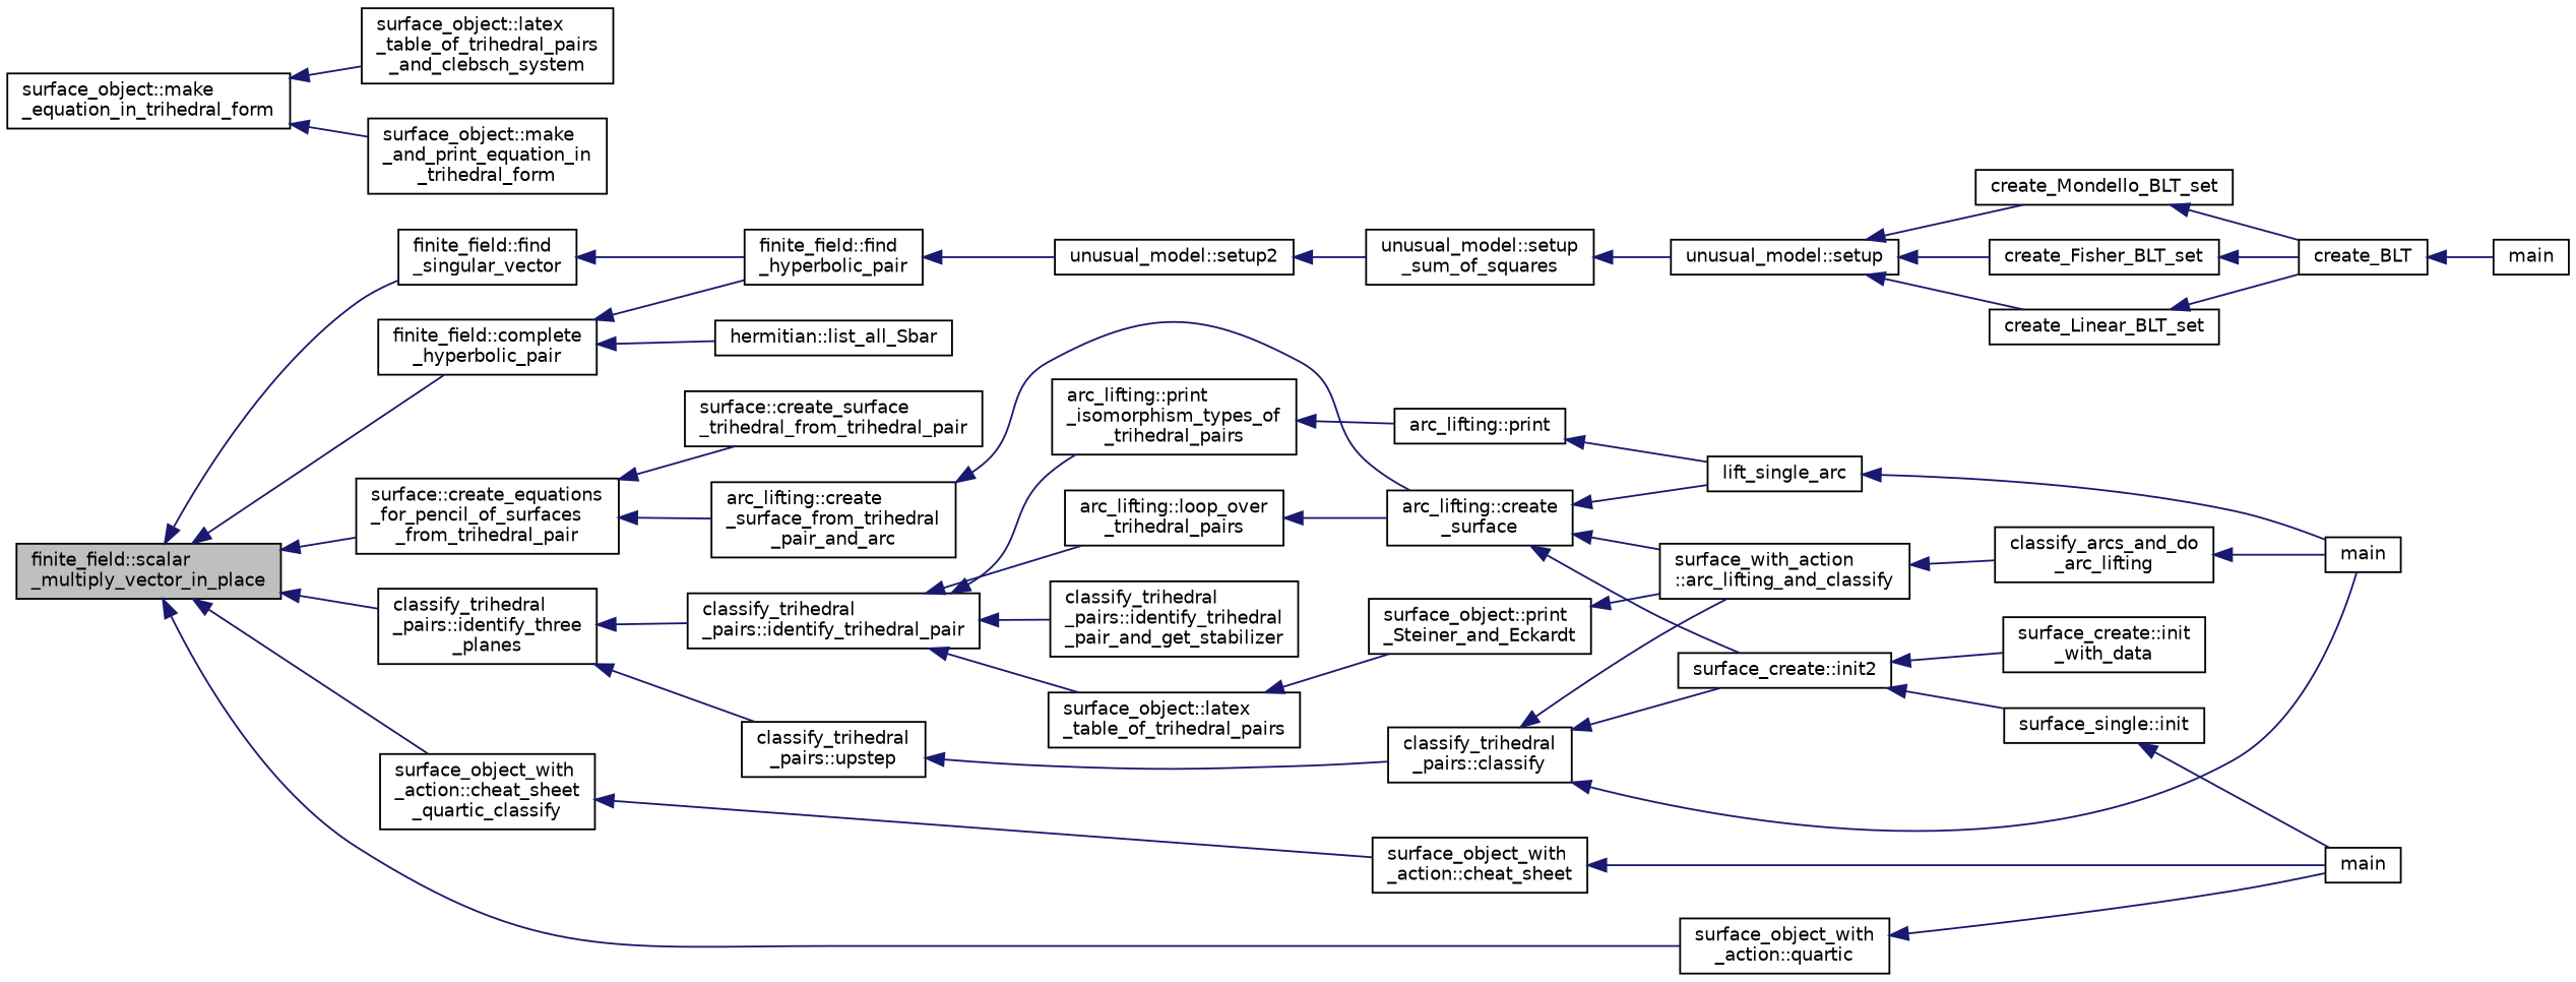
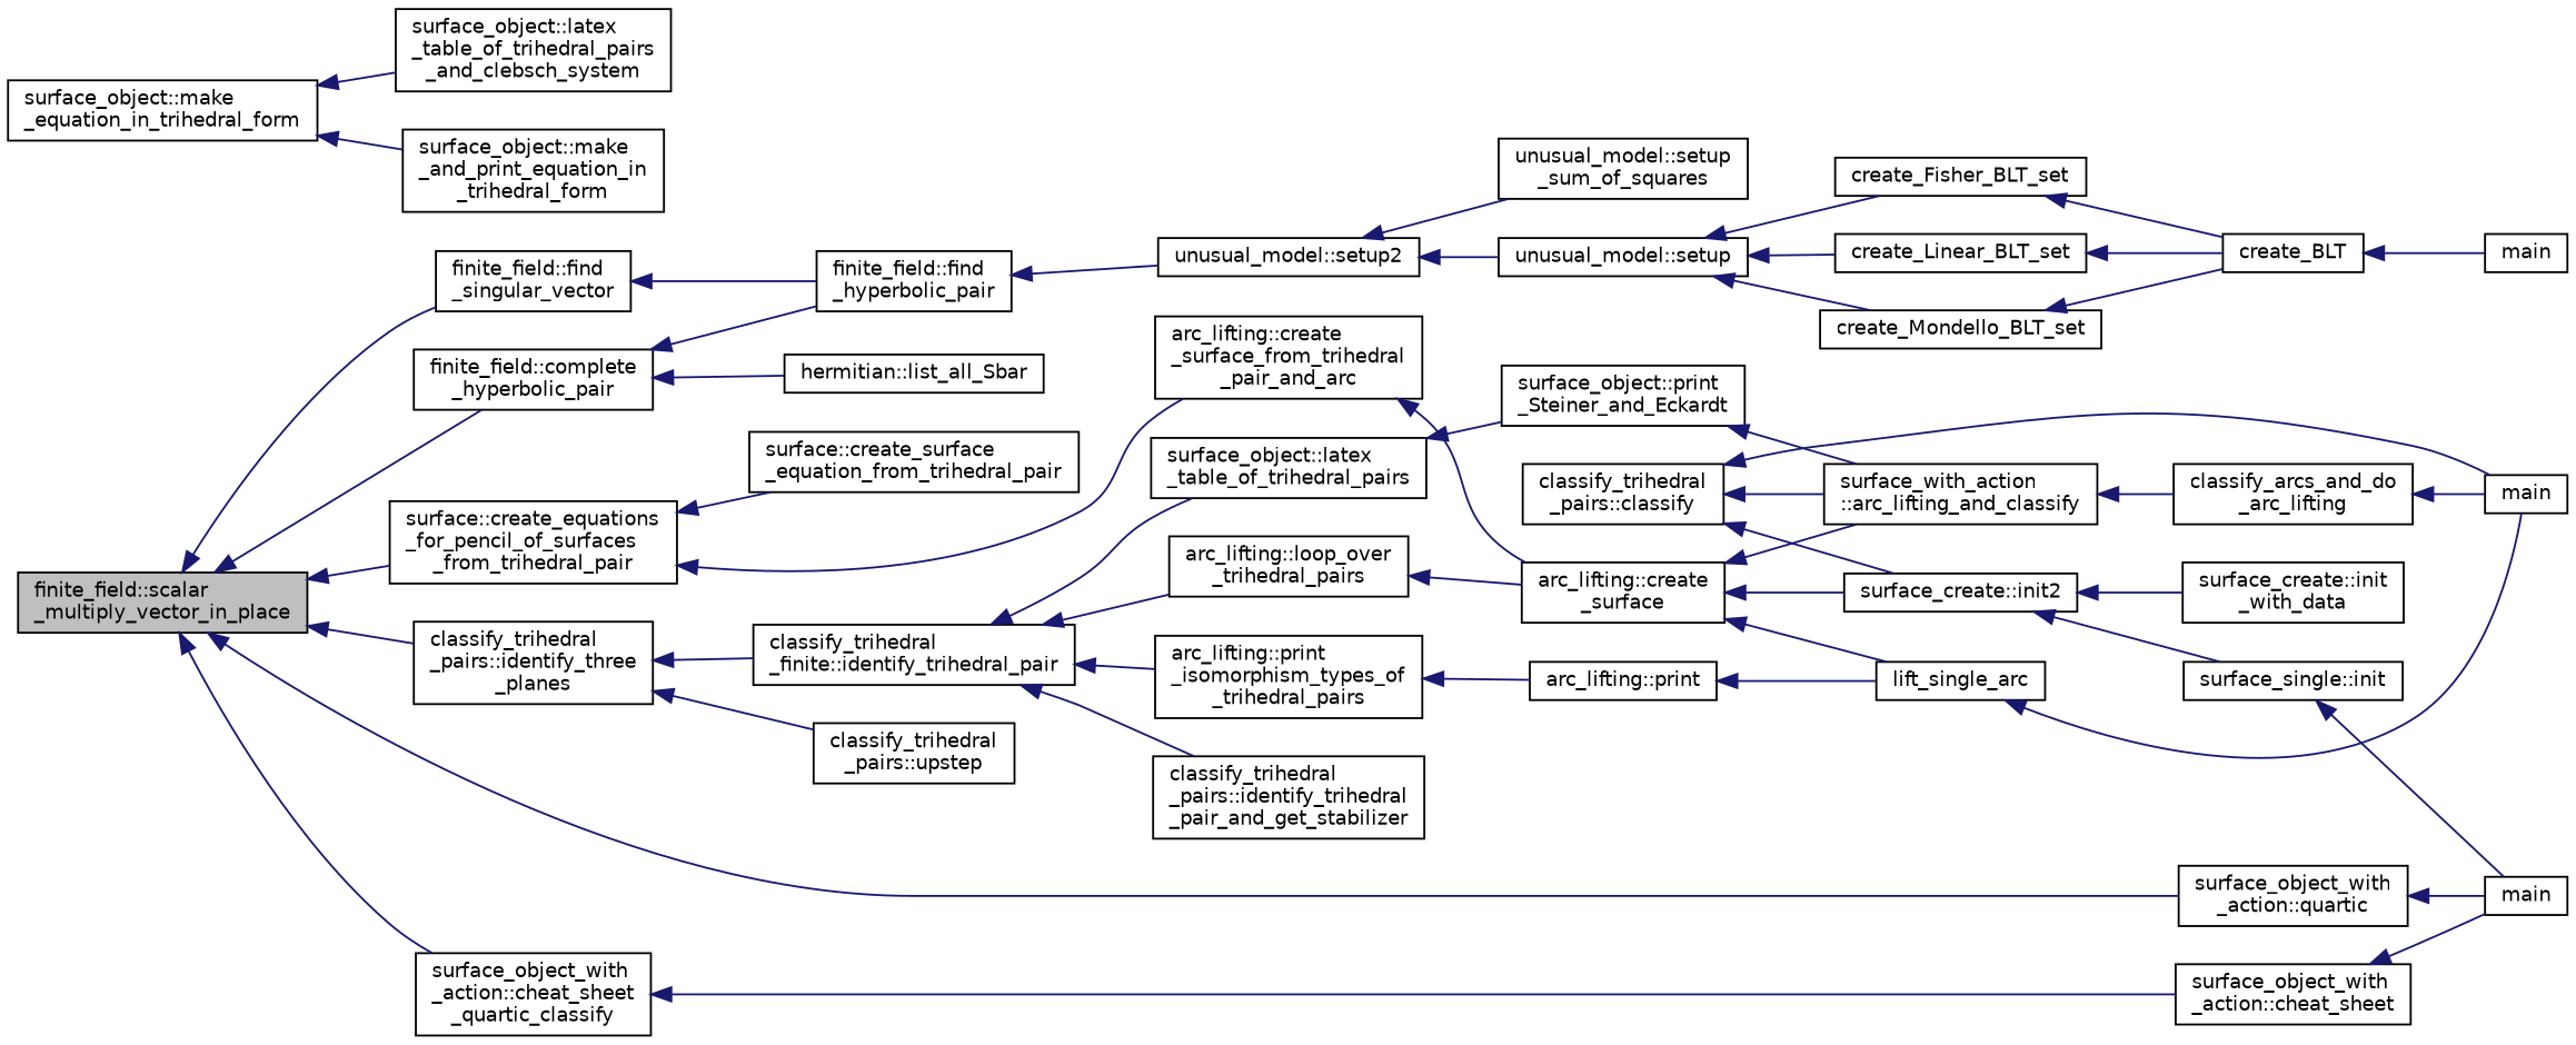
  digraph {
    rankdir=LR
    node [color=black fillcolor=white fontname=Helvetica fontsize=10 shape=record style=filled]
    edge [color=midnightblue dir=back fontname=Helvetica fontsize=10 labelfontname=Helvetica labelfontsize=10 style=solid]
    n1 [fillcolor=grey75 fontcolor=black height=0.2 label="finite_field::scalar\l_multiply_vector_in_place" width=0.4]
    n2 [height=0.2 label="finite_field::find\l_singular_vector" width=0.4]
    n3 [height=0.2 label="finite_field::complete\l_hyperbolic_pair" width=0.4]
    n4 [height=0.2 label="surface::create_equations\l_for_pencil_of_surfaces\l_from_trihedral_pair" width=0.4]
    n5 [height=0.2 label="classify_trihedral\l_pairs::identify_three\l_planes" width=0.4]
    n6 [height=0.2 label="surface_object_with\l_action::quartic" width=0.4]
    n7 [height=0.2 label="surface_object_with\l_action::cheat_sheet\l_quartic_classify" width=0.4]
    n8 [height=0.2 label="finite_field::find\l_hyperbolic_pair" width=0.4]
    n9 [height=0.2 label="hermitian::list_all_Sbar" width=0.4]
-   n10 [height=0.2 label="surface::create_surface\l_trihedral_from_trihedral_pair" width=0.4]
+   n10 [height=0.2 label="surface::create_surface\l_equation_from_trihedral_pair" width=0.4]
    n11 [height=0.2 label="arc_lifting::create\l_surface_from_trihedral\l_pair_and_arc" width=0.4]
    n12 [height=0.2 label="surface_object::make\l_equation_in_trihedral_form" width=0.4]
    n13 [height=0.2 label="surface_object::latex\l_table_of_trihedral_pairs\l_and_clebsch_system" width=0.4]
    n14 [height=0.2 label="surface_object::make\l_and_print_equation_in\l_trihedral_form" width=0.4]
    n15 [height=0.2 label="classify_trihedral\l_pairs::upstep" width=0.4]
-   n16 [height=0.2 label="classify_trihedral\l_pairs::identify_trihedral_pair" width=0.4]
+   n16 [height=0.2 label="classify_trihedral\l_finite::identify_trihedral_pair" width=0.4]
    n17 [height=0.2 label=main width=0.4]
    n18 [height=0.2 label="surface_object_with\l_action::cheat_sheet" width=0.4]
    n19 [height=0.2 label="unusual_model::setup2" width=0.4]
    n20 [height=0.2 label="unusual_model::setup\l_sum_of_squares" width=0.4]
    n21 [height=0.2 label="unusual_model::setup" width=0.4]
    n22 [height=0.2 label=create_Fisher_BLT_set width=0.4]
    n23 [height=0.2 label=create_Linear_BLT_set width=0.4]
    n24 [height=0.2 label=create_Mondello_BLT_set width=0.4]
    n25 [height=0.2 label=create_BLT width=0.4]
    n26 [height=0.2 label=main width=0.4]
    n27 [height=0.2 label="arc_lifting::create\l_surface" width=0.4]
    n28 [height=0.2 label=lift_single_arc width=0.4]
    n29 [height=0.2 label="surface_create::init2" width=0.4]
    n30 [height=0.2 label="surface_with_action\l::arc_lifting_and_classify" width=0.4]
    n31 [height=0.2 label=main width=0.4]
    n32 [height=0.2 label="surface_create::init\l_with_data" width=0.4]
    n33 [height=0.2 label="surface_single::init" width=0.4]
    n34 [height=0.2 label="classify_arcs_and_do\l_arc_lifting" width=0.4]
    n35 [height=0.2 label="surface_object::latex\l_table_of_trihedral_pairs" width=0.4]
    n36 [height=0.2 label="surface_object::print\l_Steiner_and_Eckardt" width=0.4]
    n37 [height=0.2 label="classify_trihedral\l_pairs::classify" width=0.4]
    n38 [height=0.2 label="arc_lifting::loop_over\l_trihedral_pairs" width=0.4]
    n39 [height=0.2 label="arc_lifting::print\l_isomorphism_types_of\l_trihedral_pairs" width=0.4]
    n40 [height=0.2 label="classify_trihedral\l_pairs::identify_trihedral\l_pair_and_get_stabilizer" width=0.4]
    n41 [height=0.2 label="arc_lifting::print" width=0.4]
    n1 -> n2
    n1 -> n3
    n1 -> n4
    n1 -> n5
    n1 -> n6
    n1 -> n7
    n2 -> n8
    n3 -> n8
    n3 -> n9
    n4 -> n10
    n4 -> n11
    n5 -> n15
    n5 -> n16
    n6 -> n17
    n7 -> n18
    n8 -> n19
    n11 -> n27
    n12 -> n13
    n12 -> n14
-   n15 -> n37
    n16 -> n35
    n16 -> n38
    n16 -> n39
    n16 -> n40
    n18 -> n17
    n19 -> n20
-   n20 -> n21
+   n19 -> n21
    n21 -> n22
    n21 -> n23
    n21 -> n24
    n22 -> n25
    n23 -> n25
    n24 -> n25
    n25 -> n26
    n27 -> n28
    n27 -> n29
    n27 -> n30
    n28 -> n31
    n29 -> n32
    n29 -> n33
    n30 -> n34
    n33 -> n17
    n34 -> n31
    n35 -> n36
    n36 -> n30
    n37 -> n29
    n37 -> n30
    n37 -> n31
    n38 -> n27
    n39 -> n41
    n41 -> n28
  }
